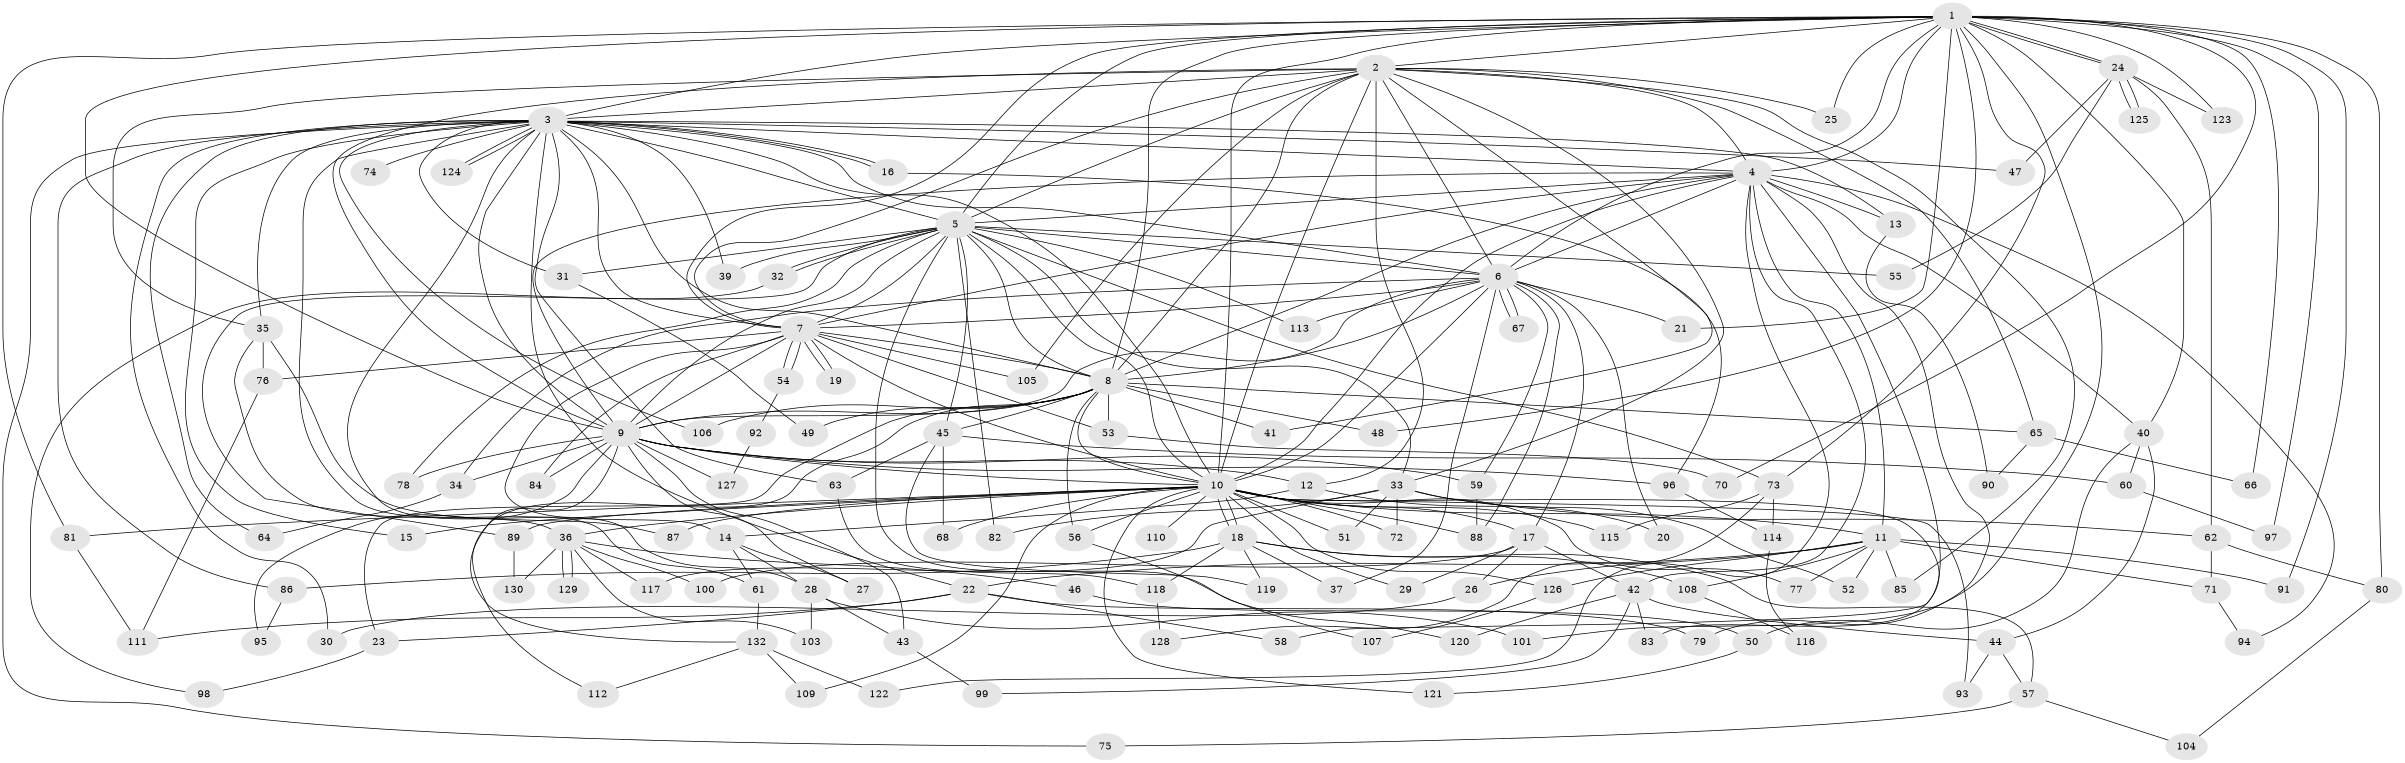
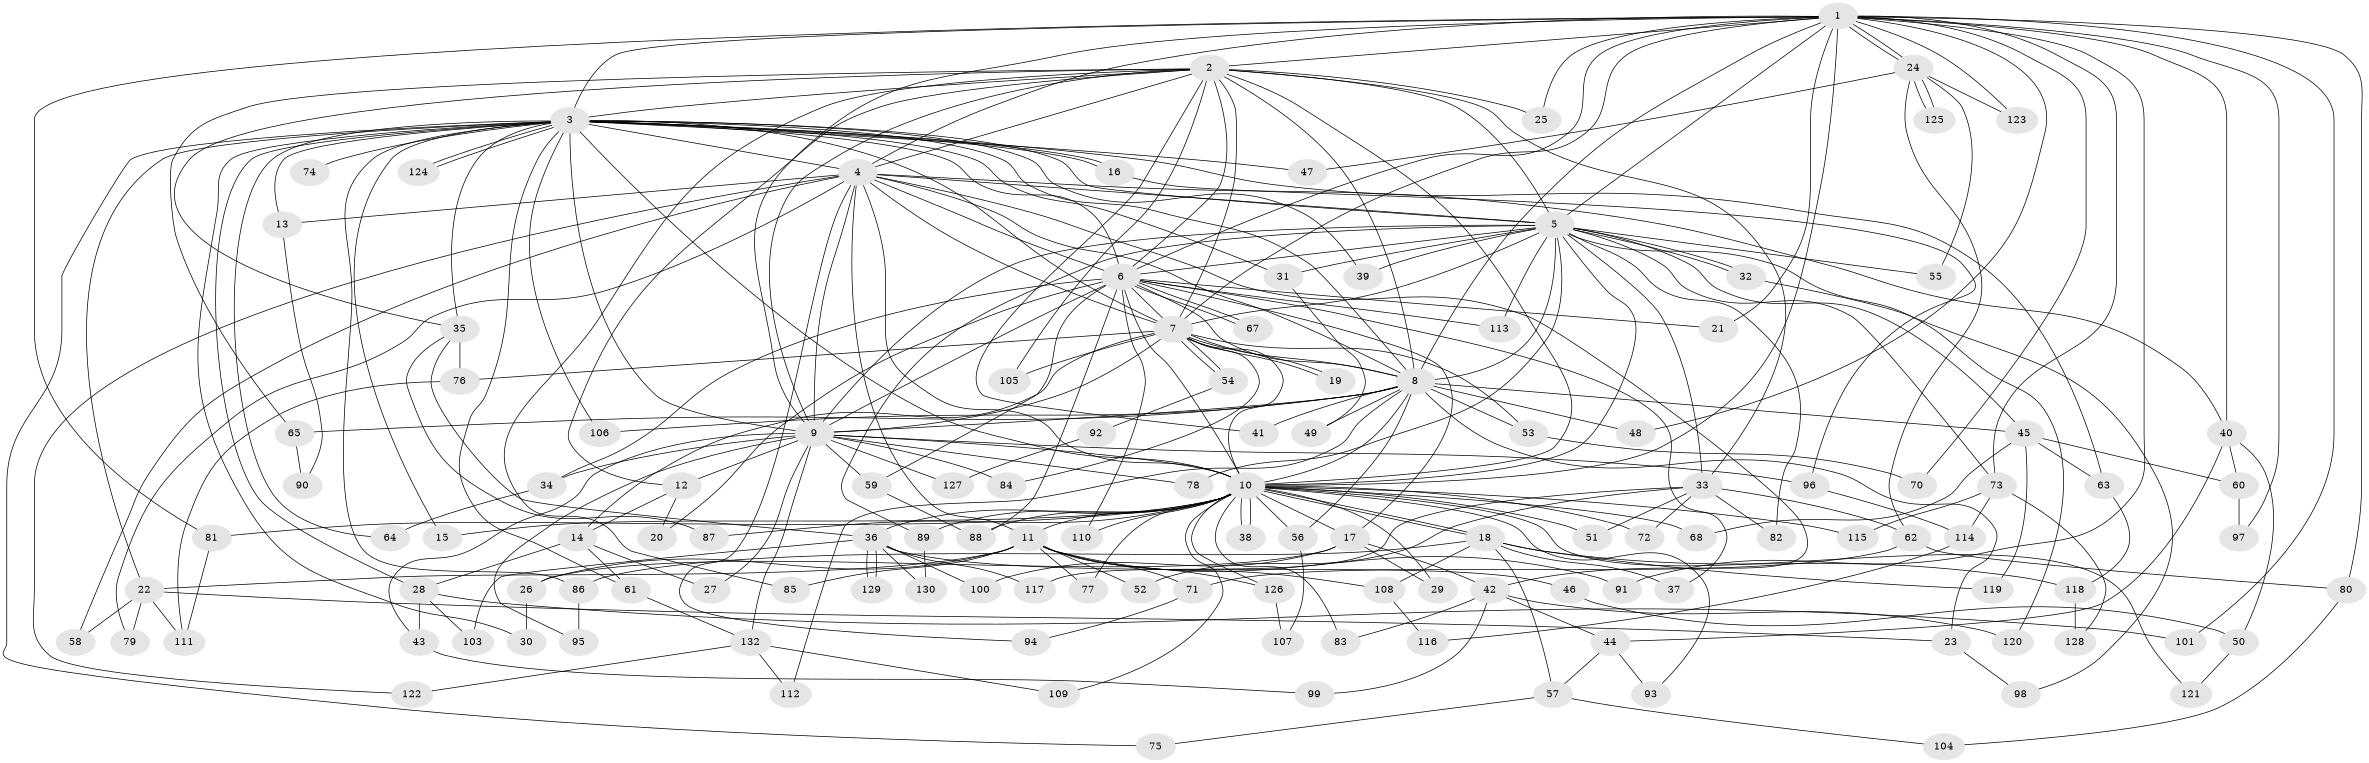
  graph {
    node [color=gray90 style=filled]
    1
    2
    3
    4
    5
    6
    7
    8
    9
    10
    21
    24
    25
    40
    48
-   66
    70
    73
    80
    81
    91
    97
    101
    123
    12
    33
    35
    41
    65
    85
    105
    13
    15
    16
    22
    28
    30
    31
    39
    47
    61
    63
    64
    74
    75
    86
    106
    124
    11
    42
    58
    79
    94
    122
    32
    45
    55
    78
    82
    89
    113
    120
    17
    20
    34
    37
    59
    67
    88
    110
    14
    19
    53
    54
    76
    84
    23
    49
    56
    112
    27
    43
    95
    96
    n85 [label=132]
    127
    18
    29
    36
+   38
    51
    68
    72
    77
    83
    87
    93
    109
    115
    121
    126
    62
    125
    44
    50
    60
    114
    128
    104
    111
    52
    117
    90
    103
    118
    26
    71
    108
    99
    98
    119
    130
    92
    100
    107
    57
    46
    129
    116
    1 -- 2
    1 -- 3
    1 -- 4
    1 -- 5
    1 -- 6
    1 -- 7
    1 -- 8
    1 -- 9
    1 -- 10
    1 -- 21
    1 -- 24
    1 -- 24
    1 -- 25
    1 -- 40
    1 -- 48
-   1 -- 66
    1 -- 70
    1 -- 73
    1 -- 80
    1 -- 81
    1 -- 91
    1 -- 97
    1 -- 101
    1 -- 123
    2 -- 3
    2 -- 4
    2 -- 5
    2 -- 6
    2 -- 7
    2 -- 8
    2 -- 9
    2 -- 10
    2 -- 25
    2 -- 12
    2 -- 33
    2 -- 35
    2 -- 41
    2 -- 65
    2 -- 85
    2 -- 105
    3 -- 4
    3 -- 5
    3 -- 6
    3 -- 7
    3 -- 8
    3 -- 9
    3 -- 10
    3 -- 35
    3 -- 13
    3 -- 15
    3 -- 16
    3 -- 16
    3 -- 22
    3 -- 28
    3 -- 30
    3 -- 31
    3 -- 39
    3 -- 47
    3 -- 61
    3 -- 63
    3 -- 64
    3 -- 74
    3 -- 75
    3 -- 86
    3 -- 106
    3 -- 124
    3 -- 124
    4 -- 5
    4 -- 6
    4 -- 7
    4 -- 8
    4 -- 9
    4 -- 10
    4 -- 40
    4 -- 13
    4 -- 11
    4 -- 42
    4 -- 58
    4 -- 79
    4 -- 94
    4 -- 122
    5 -- 6
    5 -- 7
    5 -- 8
    5 -- 9
    5 -- 10
    5 -- 73
    5 -- 33
    5 -- 31
    5 -- 39
    5 -- 32
    5 -- 32
    5 -- 45
    5 -- 55
    5 -- 78
    5 -- 82
    5 -- 89
    5 -- 113
    5 -- 120
    6 -- 7
    6 -- 8
    6 -- 9
    6 -- 10
    6 -- 21
    6 -- 113
    6 -- 17
    6 -- 20
    6 -- 34
    6 -- 37
    6 -- 59
    6 -- 67
    6 -- 67
    6 -- 88
+   6 -- 110
    7 -- 8
    7 -- 9
    7 -- 10
    7 -- 105
    7 -- 14
    7 -- 19
    7 -- 19
    7 -- 53
    7 -- 54
    7 -- 54
    7 -- 76
    7 -- 84
    8 -- 9
    8 -- 10
    8 -- 48
    8 -- 41
    8 -- 65
    8 -- 106
    8 -- 45
    8 -- 53
    8 -- 23
    8 -- 49
    8 -- 56
    8 -- 112
    9 -- 10
    9 -- 12
    9 -- 78
    9 -- 34
    9 -- 59
    9 -- 84
    9 -- 27
    9 -- 43
    9 -- 95
    9 -- 96
    9 -- n85
    9 -- 127
    10 -- 81
    10 -- 15
    10 -- 11
    10 -- 89
    10 -- 17
    10 -- 88
    10 -- 110
    10 -- 56
    10 -- 18
    10 -- 18
    10 -- 29
    10 -- 36
+   10 -- 38
+   10 -- 38
    10 -- 51
    10 -- 68
    10 -- 72
    10 -- 77
    10 -- 83
    10 -- 87
    10 -- 93
    10 -- 109
    10 -- 115
    10 -- 121
    10 -- 126
    24 -- 123
    24 -- 47
    24 -- 55
    24 -- 62
    24 -- 125
    24 -- 125
    40 -- 44
    40 -- 50
    40 -- 60
    73 -- 115
    73 -- 114
    73 -- 128
    80 -- 104
    81 -- 111
    12 -- 20
    12 -- 14
    33 -- 82
    33 -- 51
    33 -- 72
    33 -- 62
    33 -- 52
    33 -- 117
    35 -- 76
    35 -- 36
    35 -- 87
-   65 -- 66
    65 -- 90
    13 -- 90
    16 -- 96
    22 -- 58
    22 -- 79
    22 -- 23
    22 -- 111
    28 -- 101
    28 -- 43
    28 -- 103
    31 -- 49
    61 -- n85
    63 -- 118
    86 -- 95
    11 -- 91
    11 -- 85
    11 -- 22
    11 -- 77
    11 -- 126
    11 -- 52
    11 -- 26
    11 -- 71
    11 -- 108
    42 -- 120
    42 -- 83
    42 -- 44
    42 -- 99
    32 -- 98
    45 -- 63
    45 -- 68
    45 -- 60
    45 -- 119
    89 -- 130
    17 -- 42
    17 -- 29
    17 -- 26
    17 -- 100
    34 -- 64
    59 -- 88
    14 -- 28
    14 -- 61
    14 -- 27
    53 -- 70
    54 -- 92
    76 -- 111
    23 -- 98
    56 -- 107
    43 -- 99
    96 -- 114
    n85 -- 122
    n85 -- 112
    n85 -- 109
    18 -- 86
    18 -- 37
    18 -- 118
    18 -- 108
    18 -- 119
    18 -- 57
    36 -- 117
    36 -- 103
    36 -- 130
    36 -- 100
    36 -- 46
    36 -- 129
    36 -- 129
    126 -- 107
    62 -- 80
    62 -- 71
    44 -- 93
    44 -- 57
    50 -- 121
    60 -- 97
    114 -- 116
    118 -- 128
    26 -- 30
    71 -- 94
    108 -- 116
    92 -- 127
    57 -- 75
    57 -- 104
    46 -- 50
  }
